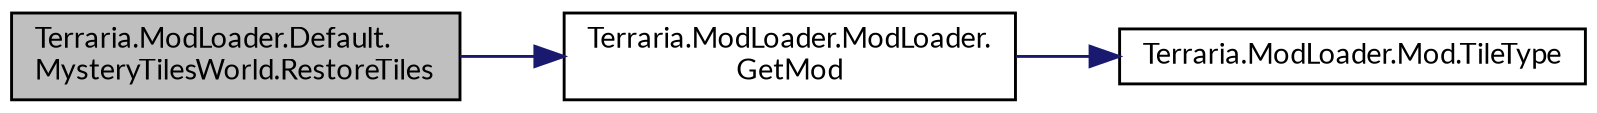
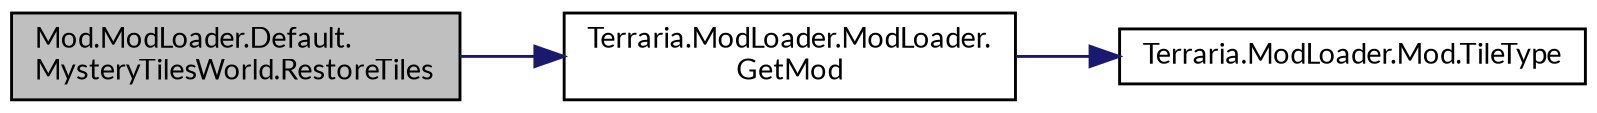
  digraph {
    fontname=Lato
    rankdir=LR
    node [color=black fillcolor=white fontname=Lato fontsize=10 shape=record style=filled]
    edge [color=midnightblue fontname=Lato fontsize=10 labelfontname=Helvetica labelfontsize=10 style=solid]
-   n1 [fillcolor=grey75 fontcolor=black height=0.2 label="Terraria.ModLoader.Default.\lMysteryTilesWorld.RestoreTiles" width=0.4]
+   n1 [fillcolor=grey75 fontcolor=black height=0.2 label="Mod.ModLoader.Default.\lMysteryTilesWorld.RestoreTiles" width=0.4]
    n2 [height=0.2 label="Terraria.ModLoader.ModLoader.\lGetMod" width=0.4]
    n3 [height=0.2 label="Terraria.ModLoader.Mod.TileType" width=0.4]
    n1 -> n2
    n2 -> n3
  }
